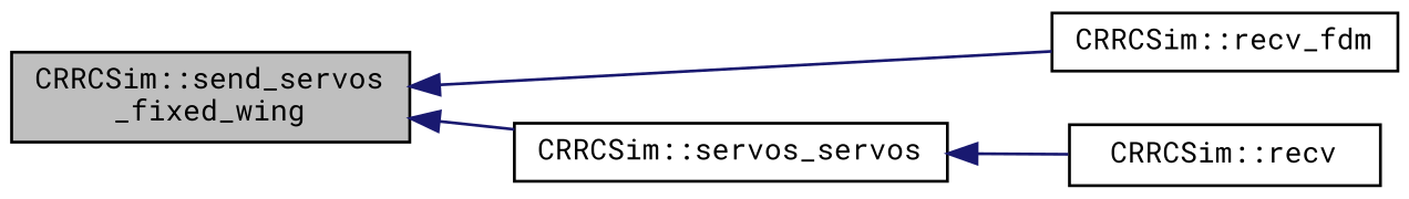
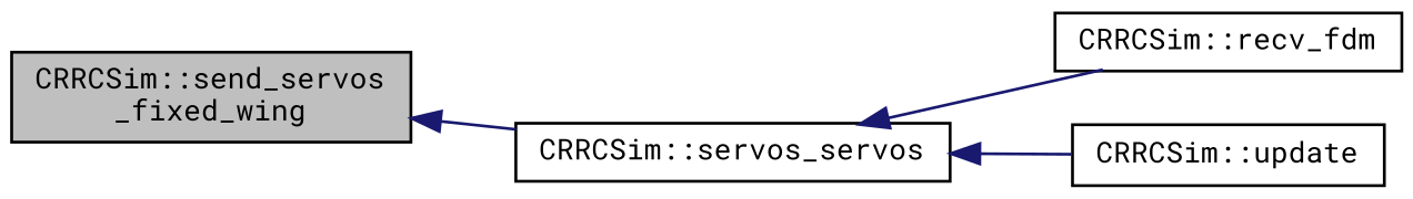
  digraph {
    fontname="Roboto Mono"
    rankdir=LR
    node [color=black fillcolor=white fontname="Roboto Mono" fontsize=10 shape=record style=filled]
    edge [color=midnightblue dir=back fontname="Roboto Mono" fontsize=10 labelfontname=Helvetica labelfontsize=10 style=solid]
    n1 [fillcolor=grey75 fontcolor=black height=0.2 label="CRRCSim::send_servos\l_fixed_wing" width=0.4]
    n2 [height=0.2 label="CRRCSim::servos_servos" width=0.4]
    n3 [height=0.2 label="CRRCSim::recv_fdm" width=0.4]
-   n4 [height=0.2 label="CRRCSim::recv" width=0.4]
+   n4 [height=0.2 label="CRRCSim::update" width=0.4]
    n1 -> n2
-   n1 -> n3
+   n2 -> n3
    n2 -> n4
  }
